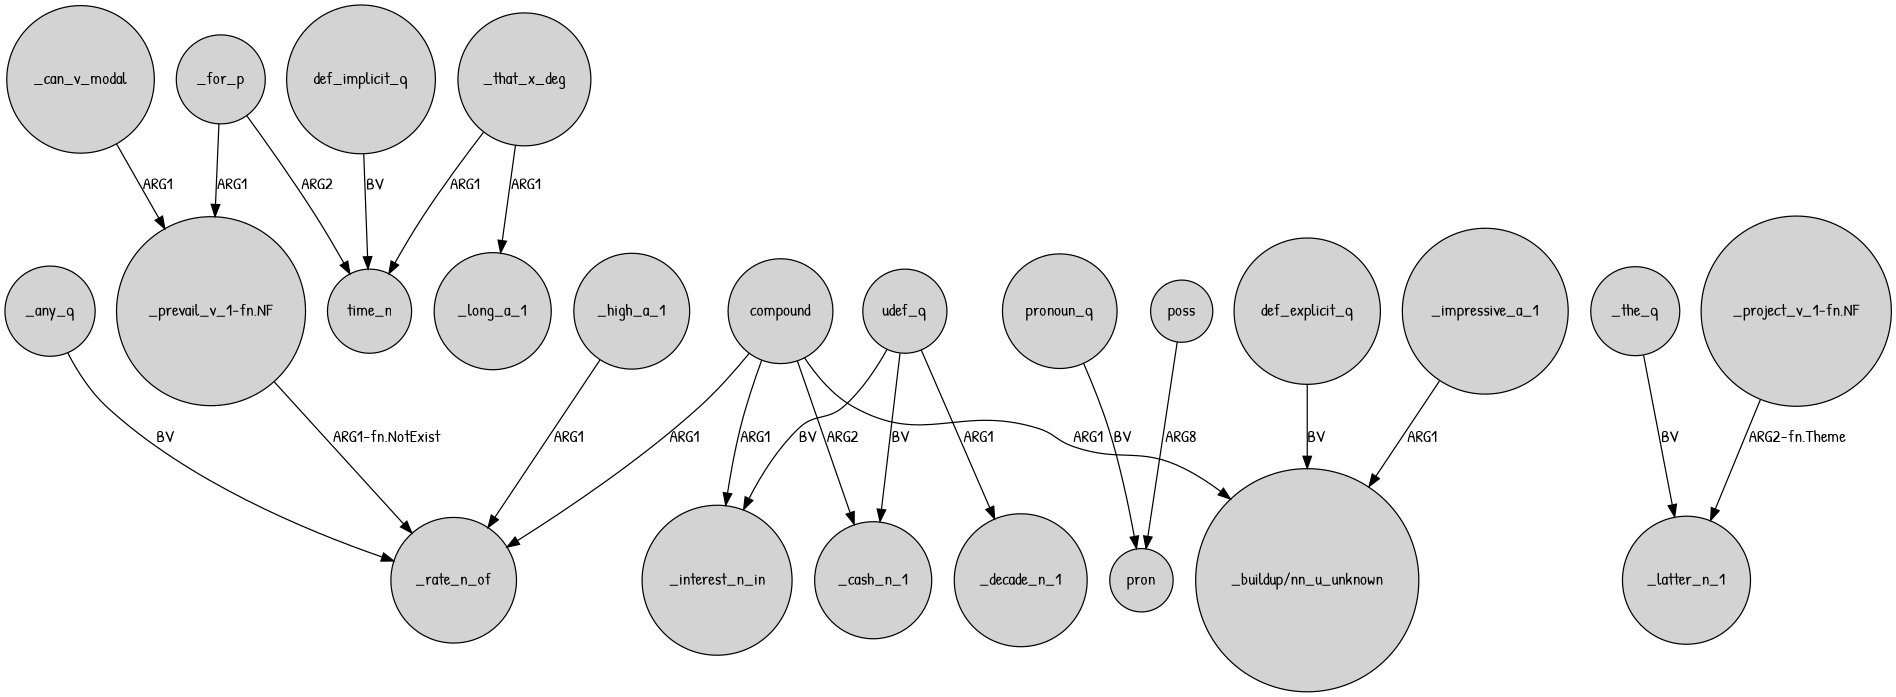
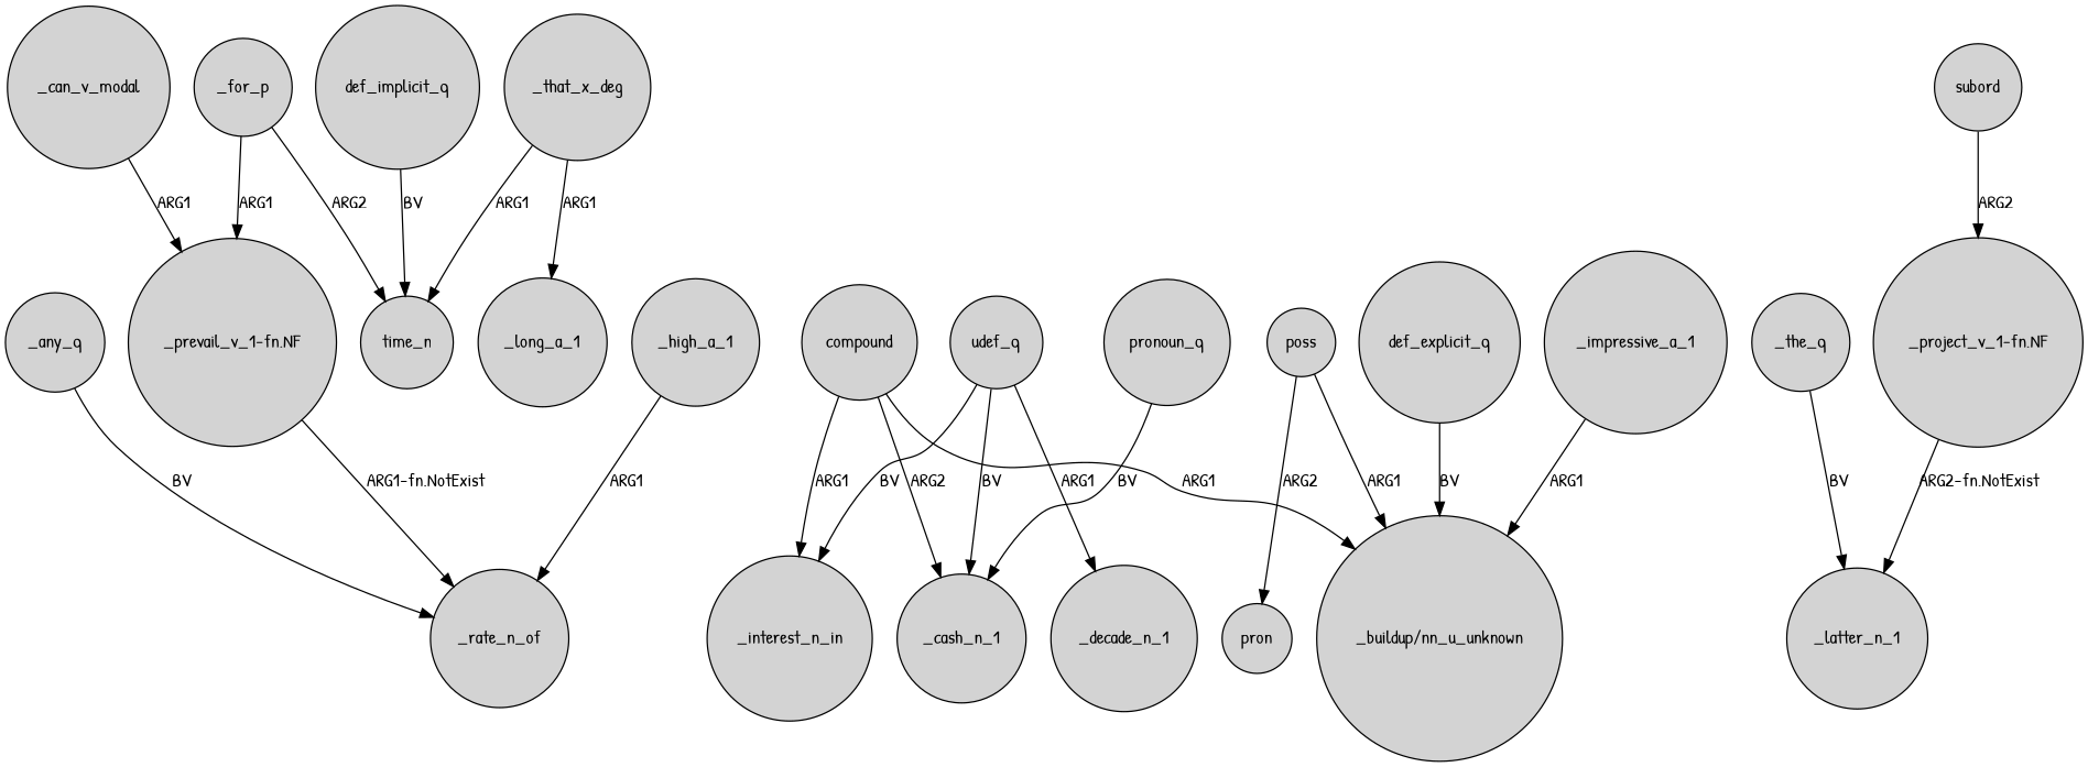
  digraph {
    fontname="Patrick Hand"
    node [fontname="Patrick Hand" shape=circle style=filled]
    edge [fontname="Patrick Hand"]
    _any_q
    _rate_n_of
    _for_p
    "_prevail_v_1-fn.NF"
    time_n
    "_project_v_1-fn.NF"
    _latter_n_1
    poss
    "_buildup/nn_u_unknown"
    pron
    def_implicit_q
    udef_q
    _decade_n_1
    _cash_n_1
    _interest_n_in
+   subord
    compound
    _that_x_deg
    _long_a_1
    _impressive_a_1
    _the_q
    def_explicit_q
    pronoun_q
    _high_a_1
    _can_v_modal
    _any_q -> _rate_n_of [label=BV]
    _for_p -> "_prevail_v_1-fn.NF" [label=ARG1]
    _for_p -> time_n [label=ARG2]
    "_prevail_v_1-fn.NF" -> _rate_n_of [label="ARG1-fn.NotExist"]
-   "_project_v_1-fn.NF" -> _latter_n_1 [label="ARG2-fn.Theme"]
-   poss -> pron [label=ARG8]
+   "_project_v_1-fn.NF" -> _latter_n_1 [label="ARG2-fn.NotExist"]
+   poss -> "_buildup/nn_u_unknown" [label=ARG1]
+   poss -> pron [label=ARG2]
    def_implicit_q -> time_n [label=BV]
    udef_q -> _decade_n_1 [label=ARG1]
    udef_q -> _cash_n_1 [label=BV]
    udef_q -> _interest_n_in [label=BV]
-   compound -> _rate_n_of [label=ARG1]
+   subord -> "_project_v_1-fn.NF" [label=ARG2]
    compound -> "_buildup/nn_u_unknown" [label=ARG1]
    compound -> _cash_n_1 [label=ARG2]
    compound -> _interest_n_in [label=ARG1]
    _that_x_deg -> time_n [label=ARG1]
    _that_x_deg -> _long_a_1 [label=ARG1]
    _impressive_a_1 -> "_buildup/nn_u_unknown" [label=ARG1]
    _the_q -> _latter_n_1 [label=BV]
    def_explicit_q -> "_buildup/nn_u_unknown" [label=BV]
-   pronoun_q -> pron [label=BV]
+   pronoun_q -> _cash_n_1 [label=BV]
    _high_a_1 -> _rate_n_of [label=ARG1]
    _can_v_modal -> "_prevail_v_1-fn.NF" [label=ARG1]
  }
